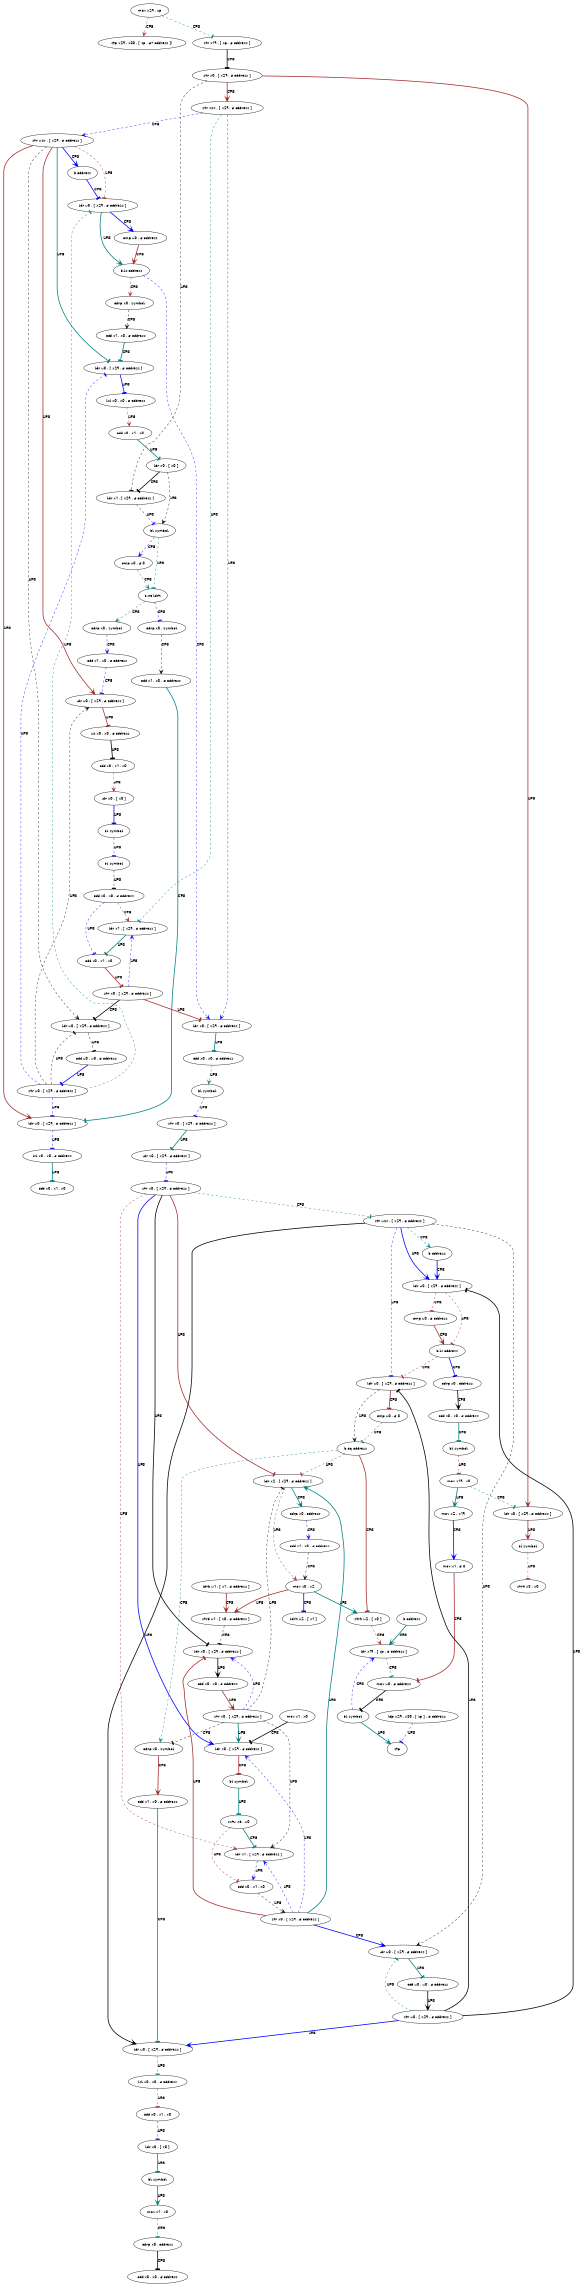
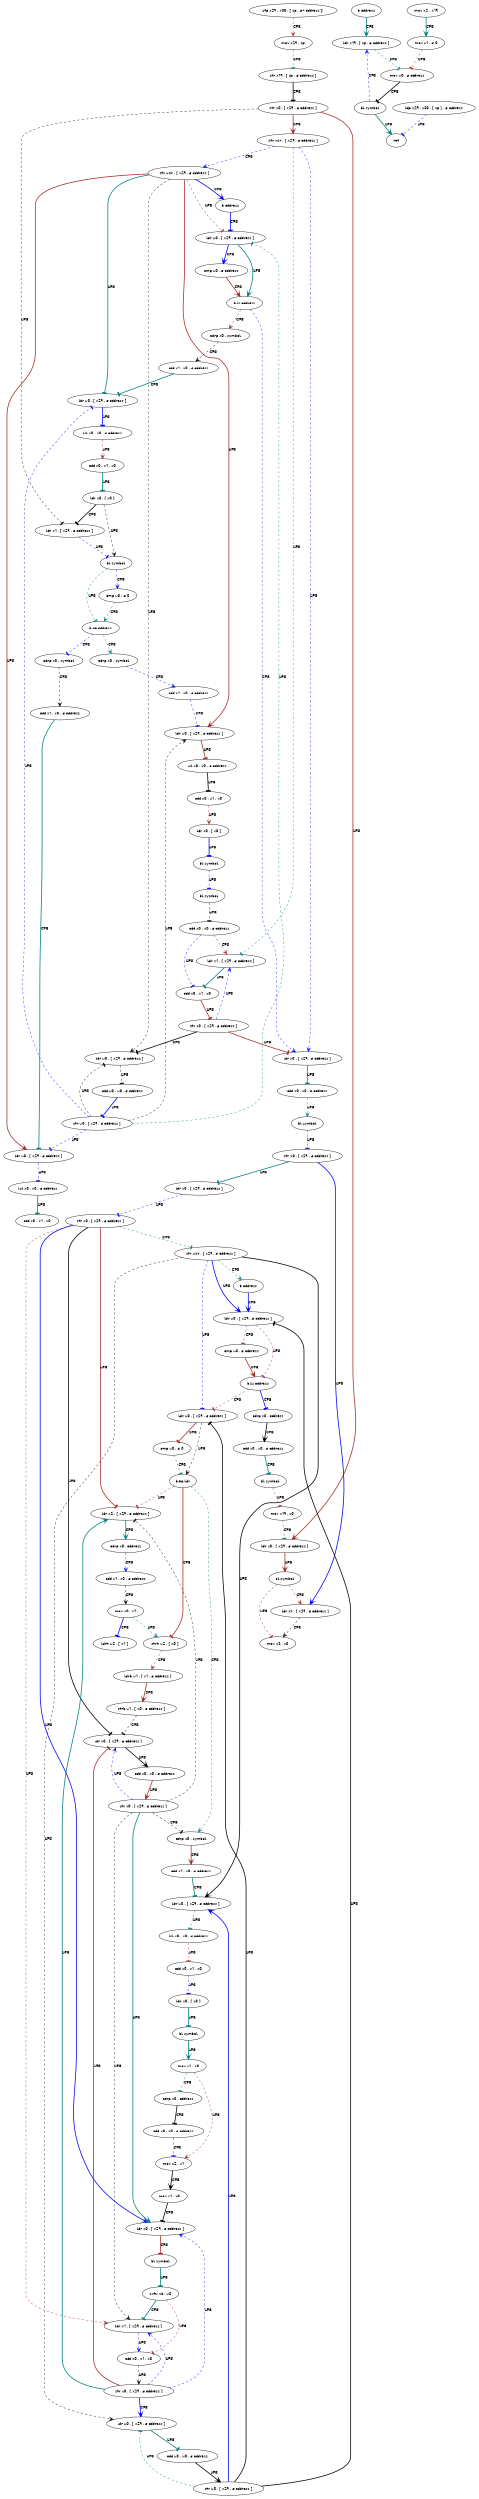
  digraph {
    fontname="Patrick Hand"
    node [fontname="Patrick Hand"]
    edge [arrowhead=tee color=teal fontname="Patrick Hand" style=dashed]
    n1 [label="stp x29 , x30 , [ sp , #- address ]!"]
    n2 [label="mov x29 , sp"]
    n3 [label="str x19 , [ sp , # address ]"]
    n4 [label="str x0 , [ x29 , # address ]"]
    n5 [label="str xzr , [ x29 , # address ]"]
    n6 [label="ldr x1 , [ x29 , # address ]"]
    n7 [label="ldr x0 , [ x29 , # address ]"]
    n8 [label="str wzr , [ x29 , # address ]"]
    n9 [label="ldr x0 , [ x29 , # address ]"]
    n10 [label="ldr x1 , [ x29 , # address ]"]
    n11 [label="bl symbol"]
    n12 [label="bl symbol"]
    n13 [label="b address"]
    n14 [label="ldr w0 , [ x29 , # address ]"]
    n15 [label="ldr w0 , [ x29 , # address ]"]
    n16 [label="ldr w0 , [ x29 , # address ]"]
    n17 [label="ldr w0 , [ x29 , # address ]"]
    n18 [label="ldr w0 , [ x29 , # address ]"]
    n19 [label="add x0 , x0 , # address"]
    n20 [label="add x0 , x1 , x0"]
    n21 [label="cmp w0 , # address"]
    n22 [label="b.ls address"]
    n23 [label="lsl x0 , x0 , # address"]
    n24 [label="lsl x0 , x0 , # address"]
    n25 [label="add w0 , w0 , # address"]
    n26 [label="lsl x0 , x0 , # address"]
    n27 [label="adrp x0 , symbol"]
    n28 [label="add x1 , x0 , # address"]
    n29 [label="bl symbol"]
    n30 [label="add x0 , x1 , x0"]
    n31 [label="ldr x0 , [ x0 ]"]
    n32 [label="cmp w0 , # 0"]
-   n33 [label="b.ne ldrh"]
+   n33 [label="b.ne address"]
    n34 [label="adrp x0 , symbol"]
    n35 [label="adrp x0 , symbol"]
    n36 [label="add x1 , x0 , # address"]
    n37 [label="add x1 , x0 , # address"]
    n38 [label="str x0 , [ x29 , # address ]"]
    n39 [label="ldr x0 , [ x29 , # address ]"]
+   n40 [label="ldr x4 , [ x29 , # address ]"]
    n41 [label="str x0 , [ x29 , # address ]"]
-   n42 [label="strh x3 , x0"]
+   n42 [label="mov x3 , x0"]
    n43 [label="str wzr , [ x29 , # address ]"]
    n44 [label="ldr x2 , [ x29 , # address ]"]
    n45 [label="ldr x0 , [ x29 , # address ]"]
    n46 [label="ldr x1 , [ x29 , # address ]"]
    n47 [label="ldr x0 , [ x29 , # address ]"]
    n48 [label="b address"]
    n49 [label="ldr w0 , [ x29 , # address ]"]
    n50 [label="ldr w0 , [ x29 , # address ]"]
    n51 [label="ldr w0 , [ x29 , # address ]"]
    n52 [label="ldr w0 , [ x29 , # address ]"]
    n53 [label="adrp x0 , address"]
    n54 [label="mov x0 , x2"]
    n55 [label="bl symbol"]
    n56 [label="add x0 , x1 , x0"]
    n57 [label="add x0 , x0 , # address"]
    n58 [label="cmp w0 , # address"]
    n59 [label="b.ls address"]
    n60 [label="cmp w0 , # 0"]
-   n61 [label="b.eq address"]
+   n61 [label="b.eq ldr"]
    n62 [label="lsl x0 , x0 , # address"]
    n63 [label="add w0 , w0 , # address"]
    n64 [label="adrp x0 , address"]
    n65 [label="add x0 , x1 , x0"]
    n66 [label="ldr x0 , [ x0 ]"]
    n67 [label="bl symbol"]
    n68 [label="bl symbol"]
    n69 [label="add x0 , x0 , # address"]
    n70 [label="str x0 , [ x29 , # address ]"]
    n71 [label="str w0 , [ x29 , # address ]"]
    n72 [label="add x0 , x1 , x0"]
    n73 [label="b address"]
    n74 [label="ldr x19 , [ sp , # address ]"]
-   n75 [label=stp]
+   n75 [label=ret]
    n76 [label="mov w0 , # address"]
    n77 [label="ldp x29 , x30 , [ sp ] , # address"]
    n78 [label="add x0 , x0 , # address"]
    n79 [label="adrp x0 , symbol"]
    n80 [label="strh w2 , [ x0 ]"]
    n81 [label="bl symbol"]
    n82 [label="add x1 , x0 , # address"]
    n83 [label="add x1 , x0 , # address"]
    n84 [label="ldrh w2 , [ x1 ]"]
    n85 [label="strb w1 , [ x0 , # address ]"]
    n86 [label="mov x19 , x0"]
    n87 [label="mov x2 , x19"]
    n88 [label="mov w1 , # 0"]
    n89 [label="bl symbol"]
    n90 [label="add x0 , x1 , x0"]
    n91 [label="ldr x0 , [ x0 ]"]
    n92 [label="bl symbol"]
    n93 [label="mov x1 , x0"]
    n94 [label="adrp x0 , address"]
+   n95 [label="mov x2 , x1"]
    n96 [label="add x0 , x0 , # address"]
    n97 [label="mov x1 , x0"]
    n98 [label="sxtw x6 , w0"]
    n99 [label="str x0 , [ x29 , # address ]"]
    n100 [label="str w0 , [ x29 , # address ]"]
    n101 [label="ldrb w1 , [ x1 , # address ]"]
    n102 [label="str x0 , [ x29 , # address ]"]
-   n2 -> n1 [arrowhead=vee color=brown label=CFG]
+   n1 -> n2 [arrowhead=vee color=brown label=CFG]
    n2 -> n3 [label=CFG]
    n3 -> n4 [color=black label=CFG style=bold]
    n4 -> n5 [arrowhead=vee color=brown label=CFG style=bold]
    n4 -> n6 [color=black label=DFG]
    n4 -> n7 [arrowhead=vee color=brown label=DFG style=bold]
    n5 -> n8 [arrowhead=vee color=blue label=CFG]
    n5 -> n9 [arrowhead=vee color=blue label=DFG]
    n5 -> n10 [label=DFG]
    n6 -> n11 [color=blue label=DFG]
    n7 -> n12 [arrowhead=vee color=brown label=DFG style=bold]
    n8 -> n13 [arrowhead=vee color=blue label=CFG style=bold]
    n8 -> n14 [color=brown label=DFG]
    n8 -> n15 [label=DFG style=bold]
    n8 -> n16 [arrowhead=vee color=brown label=DFG style=bold]
    n8 -> n17 [arrowhead=vee color=black label=DFG]
    n8 -> n18 [arrowhead=vee color=brown label=DFG style=bold]
    n9 -> n19 [label=DFG style=bold]
    n10 -> n20 [label=DFG style=bold]
    n11 -> n32 [arrowhead=vee color=blue label=CFG]
    n11 -> n33 [label=DFG]
+   n12 -> n40 [arrowhead=vee color=brown label=CFG]
    n12 -> n42 [color=brown label=DFG]
    n13 -> n14 [color=blue label=CFG style=bold]
    n14 -> n21 [arrowhead=vee color=blue label=CFG style=bold]
    n14 -> n22 [arrowhead=vee label=DFG style=bold]
    n15 -> n23 [color=blue label=DFG style=bold]
    n16 -> n24 [color=brown label=DFG style=bold]
    n17 -> n25 [color=black label=DFG]
    n18 -> n26 [color=blue label=DFG]
    n19 -> n29 [arrowhead=vee label=DFG]
    n20 -> n70 [color=brown label=DFG style=bold]
    n21 -> n22 [arrowhead=vee color=brown label=CFG style=bold]
    n22 -> n9 [arrowhead=vee color=blue label=CFG]
    n22 -> n27 [arrowhead=vee color=brown label=CFG]
    n23 -> n30 [arrowhead=vee color=brown label=DFG]
    n24 -> n65 [color=black label=DFG style=bold]
    n25 -> n71 [color=blue label=DFG style=bold]
    n26 -> n72 [label=DFG style=bold]
    n27 -> n28 [arrowhead=vee color=black label=CFG]
    n28 -> n15 [label=CFG style=bold]
    n29 -> n38 [color=blue label=DFG]
    n30 -> n31 [label=DFG style=bold]
    n31 -> n6 [color=black label=CFG style=bold]
    n31 -> n11 [arrowhead=vee color=black label=DFG]
    n32 -> n33 [arrowhead=vee label=CFG]
    n33 -> n34 [arrowhead=vee label=CFG]
    n33 -> n35 [color=blue label=CFG]
    n34 -> n36 [arrowhead=vee color=blue label=CFG]
    n35 -> n37 [arrowhead=vee color=black label=CFG]
    n36 -> n16 [color=blue label=CFG]
    n37 -> n18 [label=CFG style=bold]
    n38 -> n39 [label=DFG style=bold]
+   n38 -> n40 [arrowhead=vee color=blue label=DFG style=bold]
    n39 -> n41 [color=blue label=DFG]
+   n40 -> n42 [arrowhead=vee color=black label=CFG]
    n41 -> n43 [label=CFG]
    n41 -> n44 [color=brown label=DFG style=bold]
    n41 -> n45 [arrowhead=vee color=blue label=DFG style=bold]
    n41 -> n46 [arrowhead=vee color=brown label=DFG]
    n41 -> n47 [color=black label=DFG style=bold]
    n43 -> n48 [arrowhead=vee label=CFG]
    n43 -> n49 [arrowhead=vee color=blue label=DFG style=bold]
    n43 -> n50 [color=blue label=DFG]
    n43 -> n51 [arrowhead=vee color=black label=DFG style=bold]
    n43 -> n52 [arrowhead=vee color=black label=DFG]
    n44 -> n53 [arrowhead=vee label=CFG style=bold]
-   n44 -> n54 [arrowhead=vee color=brown label=DFG]
    n45 -> n55 [color=brown label=CFG style=bold]
    n46 -> n56 [arrowhead=vee color=blue label=DFG]
    n47 -> n57 [arrowhead=vee color=black label=DFG style=bold]
    n48 -> n49 [arrowhead=vee color=blue label=CFG style=bold]
    n49 -> n58 [color=brown label=CFG]
    n49 -> n59 [color=brown label=DFG]
    n50 -> n60 [color=brown label=CFG style=bold]
    n50 -> n61 [arrowhead=vee color=black label=DFG]
    n51 -> n62 [label=DFG]
    n52 -> n63 [label=DFG style=bold]
    n53 -> n83 [arrowhead=vee color=blue label=CFG]
-   n54 -> n80 [arrowhead=vee label=DFG style=bold]
+   n54 -> n80 [arrowhead=vee label=DFG]
    n54 -> n84 [color=blue label=CFG style=bold]
-   n54 -> n85 [arrowhead=vee color=brown label=DFG style=bold]
    n55 -> n98 [label=DFG style=bold]
    n56 -> n99 [arrowhead=vee color=black label=DFG]
    n57 -> n102 [arrowhead=vee color=brown label=DFG style=bold]
    n58 -> n59 [arrowhead=vee color=brown label=CFG style=bold]
    n59 -> n50 [color=brown label=CFG]
    n59 -> n64 [color=blue label=CFG style=bold]
    n60 -> n61 [label=CFG]
    n61 -> n44 [color=brown label=DFG]
    n61 -> n79 [arrowhead=vee label=CFG]
    n61 -> n80 [color=brown label=CFG style=bold]
    n62 -> n90 [color=brown label=DFG]
    n63 -> n100 [arrowhead=vee color=black label=DFG style=bold]
    n64 -> n78 [arrowhead=vee color=black label=CFG style=bold]
    n65 -> n66 [arrowhead=vee color=brown label=DFG]
    n66 -> n67 [color=blue label=DFG style=bold]
    n67 -> n68 [color=blue label=DFG]
    n68 -> n69 [color=black label=DFG]
    n69 -> n10 [arrowhead=vee color=brown label=CFG]
    n69 -> n20 [color=blue label=DFG]
    n70 -> n9 [color=brown label=DFG style=bold]
    n70 -> n10 [arrowhead=vee color=blue label=DFG]
    n70 -> n17 [color=black label=CFG style=bold]
    n71 -> n14 [label=DFG]
    n71 -> n15 [color=blue label=DFG]
    n71 -> n16 [arrowhead=vee color=black label=DFG]
    n71 -> n17 [color=black label=DFG]
    n71 -> n18 [color=blue label=DFG]
    n73 -> n74 [arrowhead=vee label=CFG style=bold]
    n74 -> n76 [label=CFG]
    n76 -> n89 [color=black label=CFG style=bold]
    n77 -> n75 [color=blue label=DFG]
    n78 -> n81 [label=CFG style=bold]
    n79 -> n82 [arrowhead=vee color=brown label=CFG style=bold]
-   n80 -> n74 [arrowhead=vee color=brown label=CFG]
+   n80 -> n101 [arrowhead=vee color=brown label=CFG]
    n81 -> n86 [color=brown label=DFG]
    n82 -> n51 [label=CFG style=bold]
    n83 -> n54 [arrowhead=vee color=black label=CFG]
    n85 -> n47 [color=black label=CFG]
    n86 -> n7 [label=CFG]
-   n86 -> n87 [arrowhead=vee label=DFG style=bold]
-   n87 -> n88 [arrowhead=vee color=blue label=CFG style=bold]
-   n88 -> n76 [color=brown label=CFG style=bold]
+   n87 -> n88 [arrowhead=vee label=CFG style=bold]
+   n88 -> n76 [color=brown label=CFG]
    n89 -> n74 [arrowhead=vee color=blue label=CFG]
    n89 -> n75 [arrowhead=vee label=DFG style=bold]
    n90 -> n91 [color=blue label=DFG]
    n91 -> n92 [label=DFG style=bold]
    n92 -> n93 [arrowhead=vee label=DFG style=bold]
    n93 -> n94 [label=CFG]
+   n93 -> n95 [arrowhead=vee color=brown label=DFG]
    n94 -> n96 [color=black label=CFG style=bold]
+   n95 -> n97 [arrowhead=vee color=black label=CFG style=bold]
+   n96 -> n95 [color=blue label=CFG]
    n97 -> n45 [color=black label=CFG style=bold]
    n98 -> n46 [label=CFG style=bold]
    n98 -> n56 [color=brown label=DFG]
    n99 -> n44 [arrowhead=vee label=DFG style=bold]
    n99 -> n45 [arrowhead=vee color=blue label=DFG]
    n99 -> n46 [arrowhead=vee color=blue label=DFG]
    n99 -> n47 [color=brown label=DFG style=bold]
    n99 -> n52 [arrowhead=vee color=blue label=CFG style=bold]
    n100 -> n49 [color=black label=DFG style=bold]
    n100 -> n50 [color=black label=DFG style=bold]
    n100 -> n51 [arrowhead=vee color=blue label=DFG style=bold]
    n100 -> n52 [label=DFG]
    n101 -> n85 [arrowhead=vee color=brown label=CFG style=bold]
    n102 -> n44 [color=black label=DFG]
    n102 -> n45 [arrowhead=vee label=DFG style=bold]
    n102 -> n46 [arrowhead=vee color=black label=DFG]
    n102 -> n47 [arrowhead=vee color=blue label=DFG]
    n102 -> n79 [color=black label=CFG]
  }
